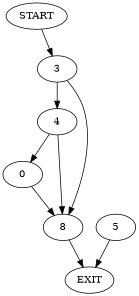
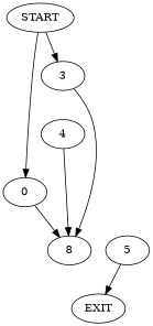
  digraph {
    n1 [label=START]
    n2 [label=0]
    3
    n4 [label=8]
    4
    n6 [label=EXIT]
    5
-   4 -> n2
+   n1 -> n2
    n1 -> 3
    n2 -> n4
    3 -> n4
-   3 -> 4
-   n4 -> n6
    4 -> n4
    5 -> n6
  }
